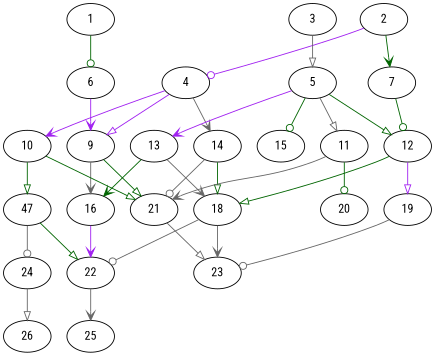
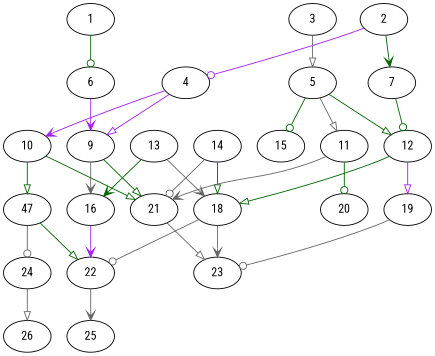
  digraph {
    fontname="Roboto Condensed"
    node [alpha=0.14 fontname="Roboto Condensed"]
    edge [arrowhead=onormal color=gray40 fontname="Roboto Condensed"]
    1 [alpha=0.17 expect_size=9974954281841918]
    6 [alpha=0.08 expect_size=2834669342897876]
    9 [alpha=0.01 expect_size=8860231559840530432]
    16 [alpha=0.01 expect_size=144867423212311412736]
    21 [alpha=0.02 expect_size=5756606856483516]
    2 [alpha=0.10 expect_size=231826774756860000]
    4 [expect_size=1314984440319887]
    7 [alpha=0.03 expect_size=7458873886814240768]
    10 [alpha=0.16 expect_size=59708231154451611648]
    14 [expect_size=37463855980196397056]
    12 [expect_size=734413155599566720]
    n12 [alpha=0.08 expect_size=166880445774837055488 label=47]
    18 [alpha=0.13 expect_size=82534364828680585216]
    19 [alpha=0.10 expect_size=89695733657940928]
    3 [alpha=0.06 expect_size=6074617126977536000]
    5 [alpha=0.17 expect_size=261787875971200864]
    11 [expect_size=4251340403694481]
    13 [alpha=0.18 expect_size=166574009803810880]
    15 [alpha=0.08 expect_size=10672101517804372]
    20 [expect_size=6540632232623603712]
    22 [alpha=0.02 expect_size=17411389540509155328]
    23 [alpha=0.13 expect_size=10625665394009452]
    24 [alpha=0.03 expect_size=73872884087141120]
    25 [alpha=0.01 expect_size=2861285109012544]
    26 [alpha=0.20 expect_size=2741737404588729]
    1 -> 6 [arrowhead=odot color=darkgreen]
    6 -> 9 [arrowhead=vee color=purple]
    9 -> 16 [arrowhead=vee]
    9 -> 21 [color=darkgreen]
    16 -> 22 [arrowhead=vee color=purple]
    21 -> 23
    2 -> 4 [arrowhead=odot color=purple]
    2 -> 7 [arrowhead=vee color=darkgreen]
    4 -> 9 [color=purple]
    4 -> 10 [arrowhead=vee color=purple]
-   4 -> 14 [arrowhead=vee]
    7 -> 12 [arrowhead=odot color=darkgreen]
    10 -> 21 [color=darkgreen]
    10 -> n12 [color=darkgreen]
    14 -> 21 [arrowhead=odot]
    14 -> 18 [color=darkgreen]
    12 -> 18 [color=darkgreen]
    12 -> 19 [color=purple]
    n12 -> 22 [color=darkgreen]
    n12 -> 24 [arrowhead=odot]
    18 -> 22 [arrowhead=odot]
    18 -> 23 [arrowhead=vee]
    19 -> 23 [arrowhead=odot]
    3 -> 5
    5 -> 12 [color=darkgreen]
    5 -> 11
-   5 -> 13 [arrowhead=vee color=purple]
    5 -> 15 [arrowhead=odot color=darkgreen]
    11 -> 21 [arrowhead=vee]
    11 -> 20 [arrowhead=odot color=darkgreen]
    13 -> 16 [arrowhead=vee color=darkgreen]
    13 -> 18 [arrowhead=vee]
    22 -> 25 [arrowhead=vee]
    24 -> 26
  }
